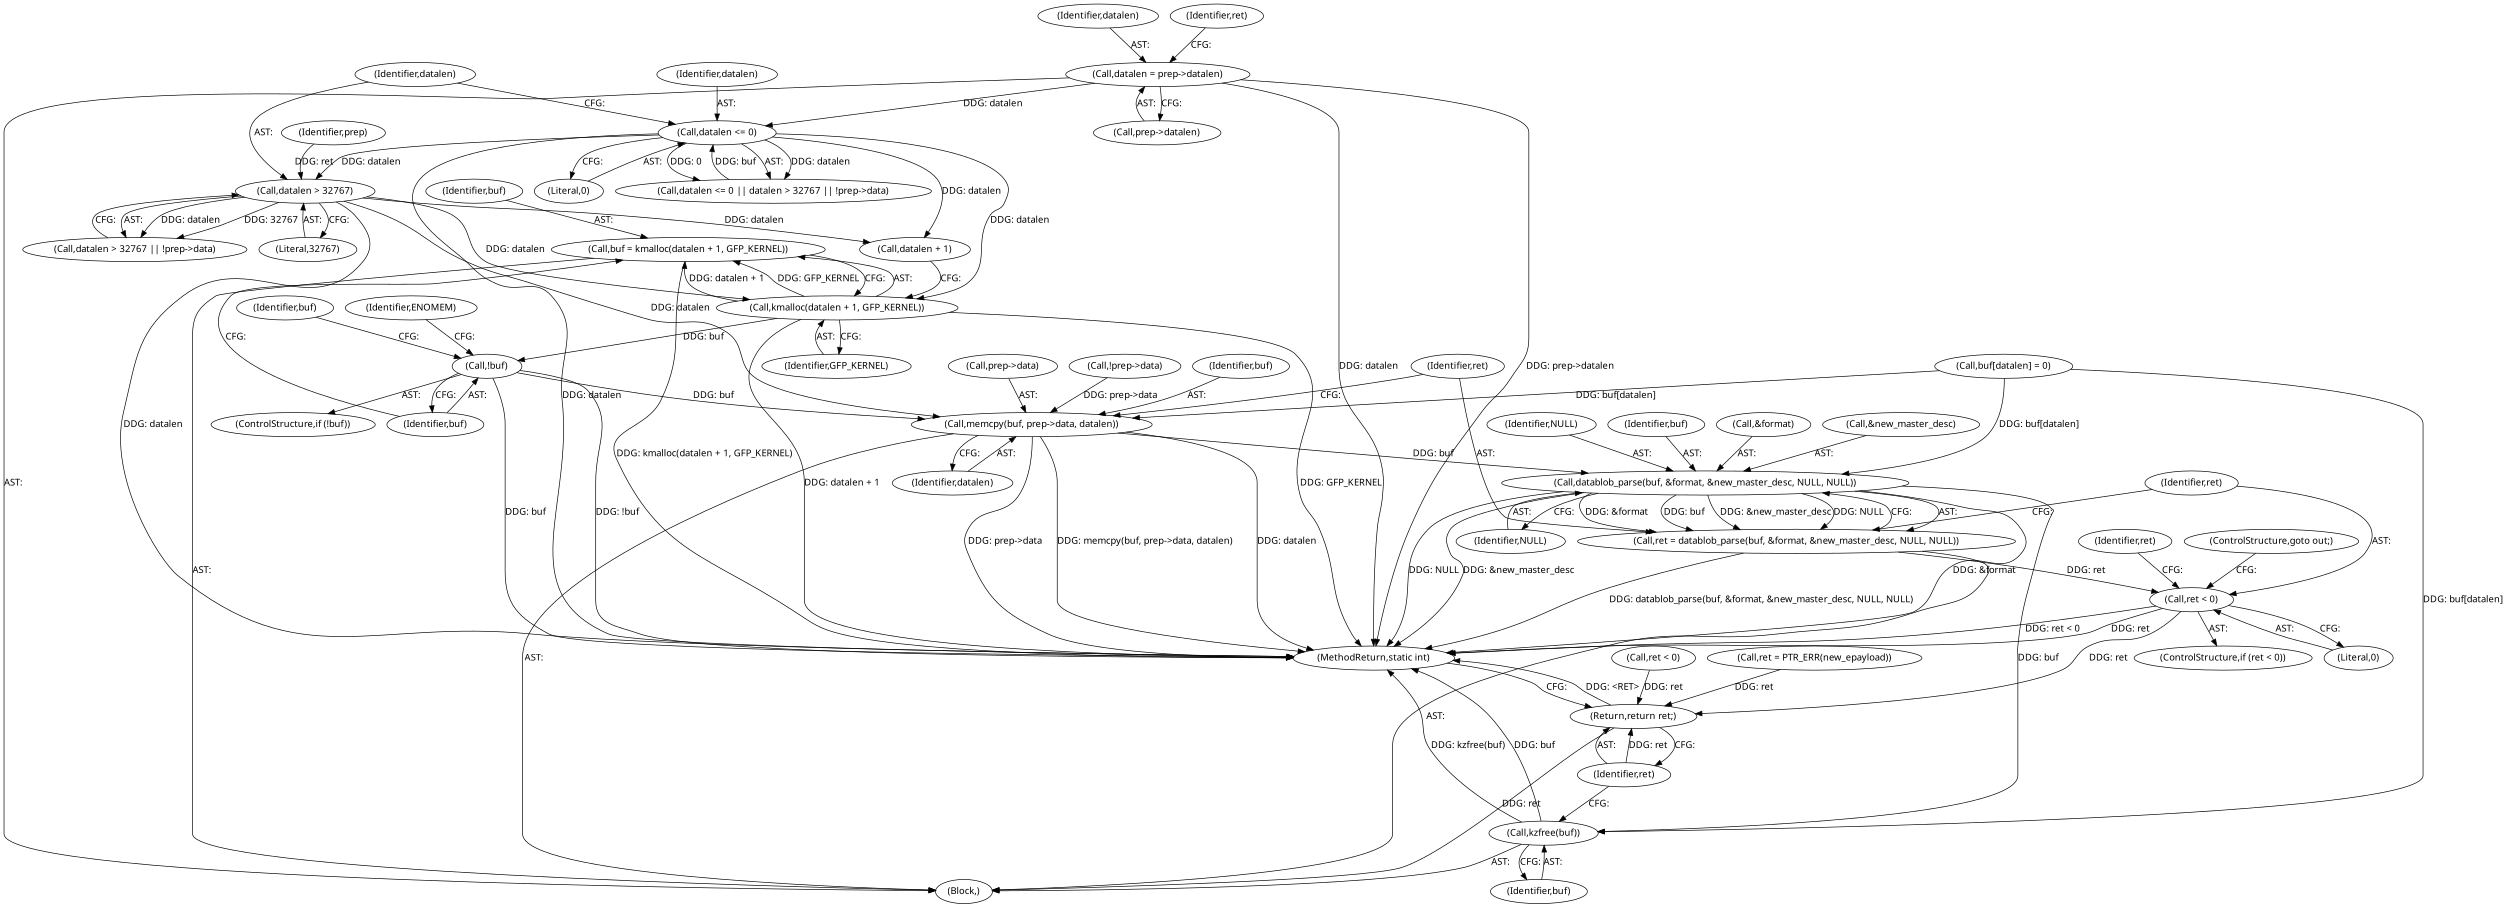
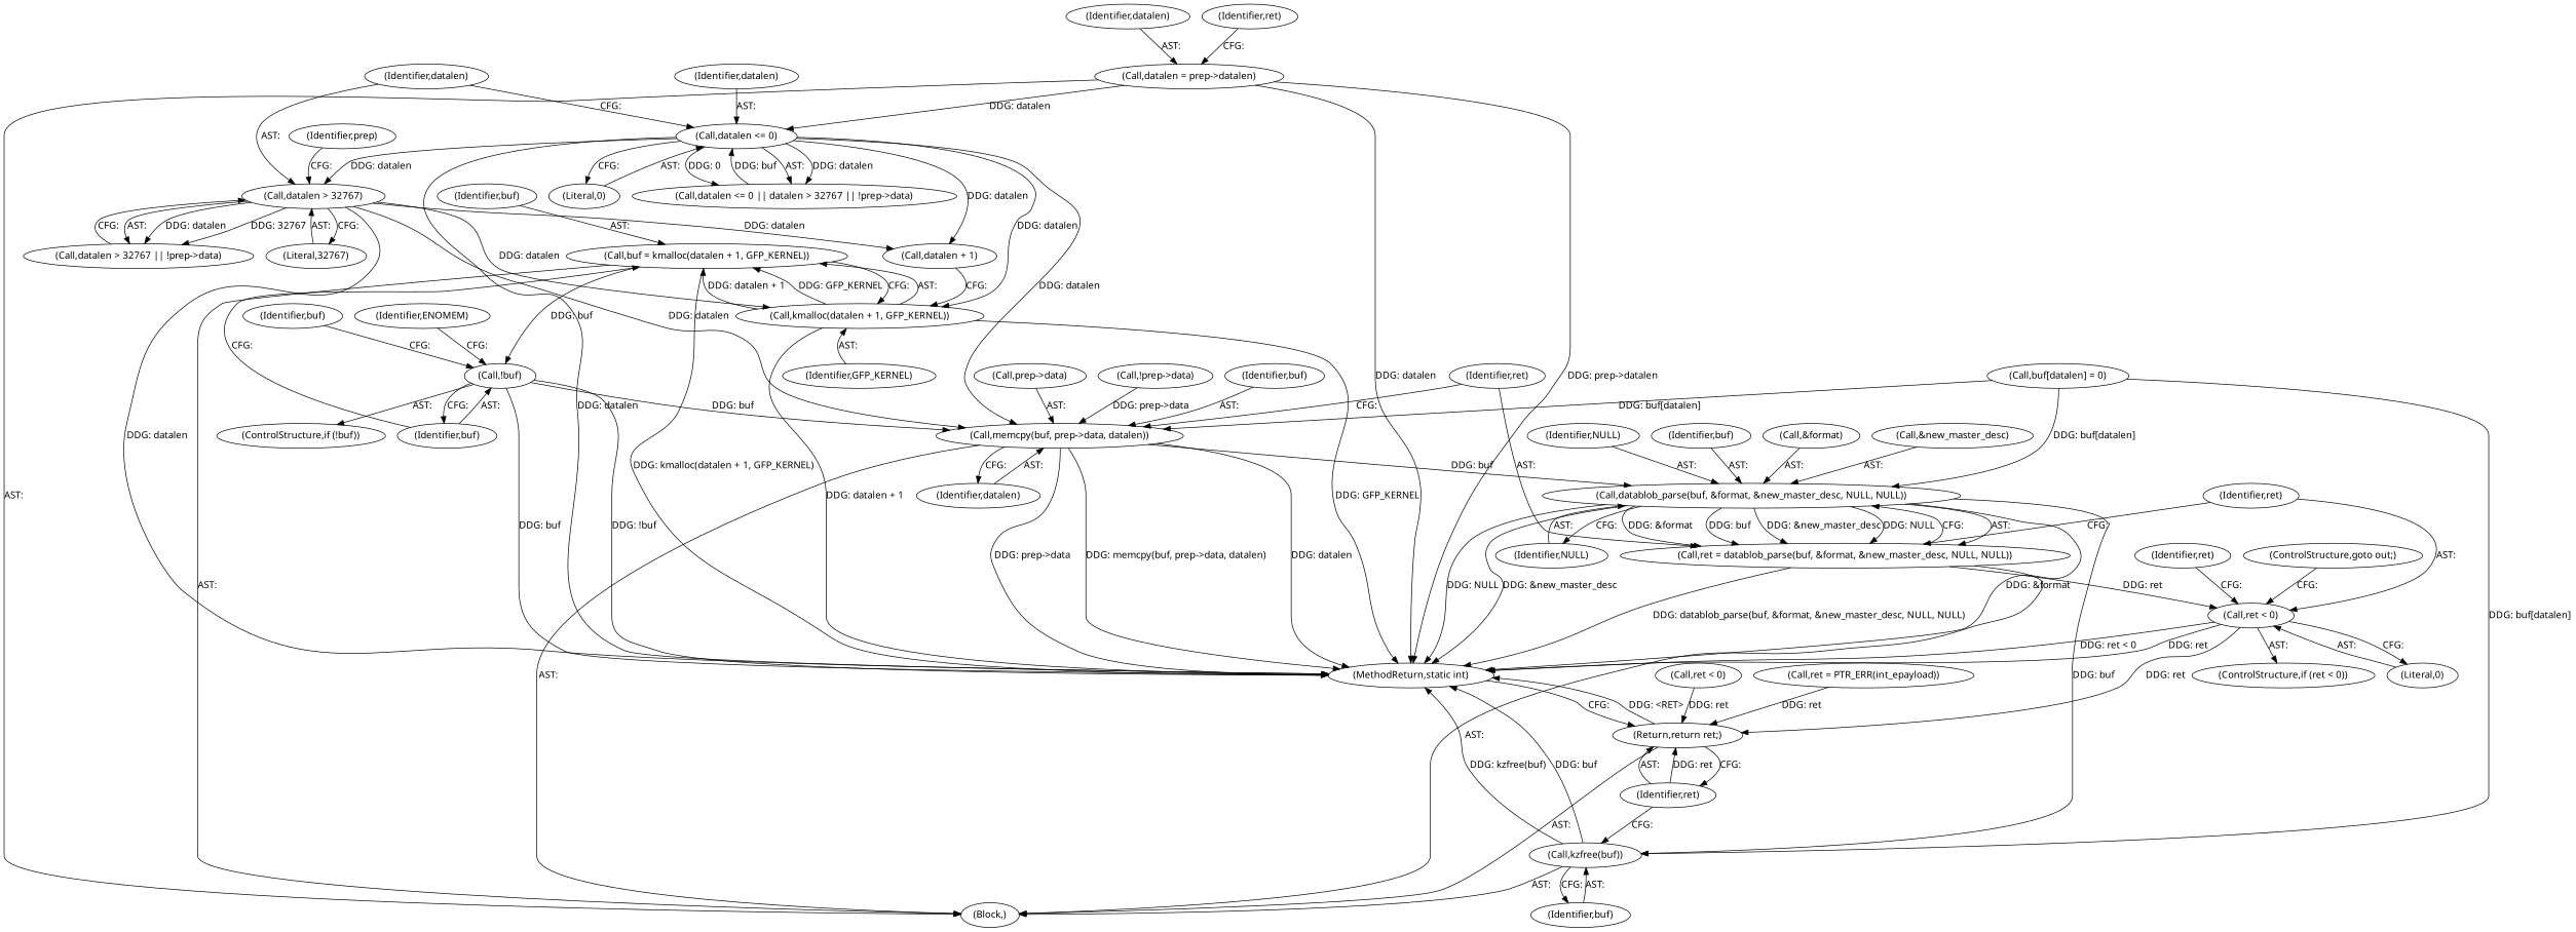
  digraph {
    fontname="Noto Sans"
    node [fontname="Noto Sans"]
    edge [fontname="Noto Sans"]
    n1 [label="(Call,buf = kmalloc(datalen + 1, GFP_KERNEL))"]
    n2 [label="(Call,kmalloc(datalen + 1, GFP_KERNEL))"]
    n3 [label="(Call,!buf)"]
    n4 [label="(Block,)"]
    n5 [label="(MethodReturn,static int)"]
    n6 [label="(Identifier,GFP_KERNEL)"]
    n7 [label="(Call,memcpy(buf, prep->data, datalen))"]
    n8 [label="(ControlStructure,if (!buf))"]
    n9 [label="(Identifier,buf)"]
    n10 [label="(Return,return ret;)"]
    n11 [label="(Call,datalen <= 0)"]
    n12 [label="(Call,datalen > 32767)"]
    n13 [label="(Literal,0)"]
    n14 [label="(Call,datalen + 1)"]
    n15 [label="(Call,datalen <= 0 || datalen > 32767 || !prep->data)"]
    n16 [label="(Call,datalen > 32767 || !prep->data)"]
    n17 [label="(Literal,32767)"]
    n18 [label="(Call,datablob_parse(buf, &format, &new_master_desc, NULL, NULL))"]
    n19 [label="(Identifier,datalen)"]
    n20 [label="(Call,datalen = prep->datalen)"]
-   n21 [label="(Call,prep->datalen)"]
    n22 [label="(Call,ret = datablob_parse(buf, &format, &new_master_desc, NULL, NULL))"]
    n23 [label="(Call,kzfree(buf))"]
    n24 [label="(Identifier,NULL)"]
    n25 [label="(Call,ret < 0)"]
    n26 [label="(Identifier,buf)"]
    n27 [label="(ControlStructure,if (ret < 0))"]
    n28 [label="(Literal,0)"]
    n29 [label="(Identifier,ret)"]
    n30 [label="(Identifier,NULL)"]
    n31 [label="(Call,!prep->data)"]
-   n32 [label="(Call,ret = PTR_ERR(new_epayload))"]
+   n32 [label="(Call,ret = PTR_ERR(int_epayload))"]
    n33 [label="(Call,ret < 0)"]
    n34 [label="(Identifier,buf)"]
    n35 [label="(Identifier,ret)"]
    n36 [label="(Identifier,ENOMEM)"]
    n37 [label="(Identifier,prep)"]
    n38 [label="(Identifier,buf)"]
    n39 [label="(Identifier,datalen)"]
    n40 [label="(Identifier,ret)"]
    n41 [label="(Identifier,ret)"]
    n42 [label="(Identifier,buf)"]
    n43 [label="(Call,buf[datalen] = 0)"]
    n44 [label="(Call,&format)"]
    n45 [label="(ControlStructure,goto out;)"]
    n46 [label="(Identifier,datalen)"]
    n47 [label="(Call,prep->data)"]
    n48 [label="(Identifier,ret)"]
    n49 [label="(Identifier,buf)"]
    n50 [label="(Call,&new_master_desc)"]
    n51 [label="(Identifier,datalen)"]
    n1 -> n2 [label="CFG: "]
-   n2 -> n3 [label="DDG: buf"]
+   n1 -> n3 [label="DDG: buf"]
    n1 -> n4 [label="AST: "]
    n1 -> n5 [label="DDG: kmalloc(datalen + 1, GFP_KERNEL)"]
    n2 -> n1 [label="AST: "]
    n2 -> n1 [label="DDG: datalen + 1"]
    n2 -> n1 [label="DDG: GFP_KERNEL"]
    n2 -> n5 [label="DDG: datalen + 1"]
    n2 -> n5 [label="DDG: GFP_KERNEL"]
-   n2 -> n6 [label="CFG: "]
    n3 -> n5 [label="DDG: !buf"]
    n3 -> n5 [label="DDG: buf"]
    n3 -> n7 [label="DDG: buf"]
    n3 -> n8 [label="AST: "]
    n3 -> n9 [label="CFG: "]
    n5 -> n10 [label="CFG: "]
    n6 -> n2 [label="AST: "]
    n7 -> n4 [label="AST: "]
    n7 -> n5 [label="DDG: datalen"]
    n7 -> n5 [label="DDG: prep->data"]
    n7 -> n5 [label="DDG: memcpy(buf, prep->data, datalen)"]
    n7 -> n18 [label="DDG: buf"]
    n7 -> n19 [label="CFG: "]
    n9 -> n1 [label="CFG: "]
    n9 -> n3 [label="AST: "]
-   n10 -> n4 [label="DDG: ret"]
+   n10 -> n4 [label="AST: "]
    n10 -> n5 [label="DDG: <RET>"]
    n10 -> n29 [label="CFG: "]
    n11 -> n2 [label="DDG: datalen"]
    n11 -> n5 [label="DDG: datalen"]
+   n11 -> n7 [label="DDG: datalen"]
    n11 -> n12 [label="DDG: datalen"]
    n11 -> n13 [label="CFG: "]
    n11 -> n14 [label="DDG: datalen"]
    n11 -> n15 [label="AST: "]
    n11 -> n15 [label="DDG: datalen"]
    n11 -> n15 [label="DDG: 0"]
    n12 -> n2 [label="DDG: datalen"]
    n12 -> n5 [label="DDG: datalen"]
    n12 -> n7 [label="DDG: datalen"]
    n12 -> n14 [label="DDG: datalen"]
    n12 -> n16 [label="AST: "]
    n12 -> n16 [label="DDG: datalen"]
    n12 -> n16 [label="DDG: 32767"]
    n12 -> n17 [label="CFG: "]
    n13 -> n11 [label="AST: "]
    n14 -> n2 [label="CFG: "]
    n15 -> n11 [label="DDG: buf"]
    n16 -> n12 [label="CFG: "]
    n17 -> n12 [label="AST: "]
    n18 -> n5 [label="DDG: NULL"]
    n18 -> n5 [label="DDG: &new_master_desc"]
    n18 -> n5 [label="DDG: &format"]
    n18 -> n22 [label="AST: "]
    n18 -> n22 [label="DDG: &format"]
    n18 -> n22 [label="DDG: buf"]
    n18 -> n22 [label="DDG: &new_master_desc"]
    n18 -> n22 [label="DDG: NULL"]
    n18 -> n23 [label="DDG: buf"]
    n18 -> n24 [label="CFG: "]
    n19 -> n7 [label="AST: "]
    n20 -> n4 [label="AST: "]
    n20 -> n5 [label="DDG: datalen"]
    n20 -> n5 [label="DDG: prep->datalen"]
    n20 -> n11 [label="DDG: datalen"]
-   n20 -> n21 [label="CFG: "]
-   n21 -> n20 [label="AST: "]
    n22 -> n4 [label="AST: "]
    n22 -> n5 [label="DDG: datablob_parse(buf, &format, &new_master_desc, NULL, NULL)"]
    n22 -> n18 [label="CFG: "]
    n22 -> n25 [label="DDG: ret"]
    n23 -> n4 [label="AST: "]
    n23 -> n5 [label="DDG: buf"]
    n23 -> n5 [label="DDG: kzfree(buf)"]
    n23 -> n26 [label="CFG: "]
    n24 -> n18 [label="AST: "]
    n25 -> n5 [label="DDG: ret < 0"]
    n25 -> n5 [label="DDG: ret"]
    n25 -> n10 [label="DDG: ret"]
    n25 -> n27 [label="AST: "]
    n25 -> n28 [label="CFG: "]
    n26 -> n23 [label="AST: "]
    n28 -> n25 [label="AST: "]
    n29 -> n10 [label="AST: "]
    n29 -> n10 [label="DDG: ret"]
    n29 -> n23 [label="CFG: "]
    n30 -> n18 [label="AST: "]
    n31 -> n7 [label="DDG: prep->data"]
    n32 -> n10 [label="DDG: ret"]
    n33 -> n10 [label="DDG: ret"]
    n34 -> n7 [label="AST: "]
    n35 -> n7 [label="CFG: "]
    n35 -> n22 [label="AST: "]
    n36 -> n3 [label="CFG: "]
-   n37 -> n12 [label="DDG: ret"]
+   n37 -> n12 [label="CFG: "]
    n38 -> n3 [label="CFG: "]
    n39 -> n20 [label="AST: "]
    n40 -> n22 [label="CFG: "]
    n40 -> n25 [label="AST: "]
    n41 -> n25 [label="CFG: "]
    n42 -> n18 [label="AST: "]
    n43 -> n7 [label="DDG: buf[datalen]"]
    n43 -> n18 [label="DDG: buf[datalen]"]
    n43 -> n23 [label="DDG: buf[datalen]"]
    n44 -> n18 [label="AST: "]
    n45 -> n25 [label="CFG: "]
    n46 -> n11 [label="AST: "]
    n47 -> n7 [label="AST: "]
    n48 -> n20 [label="CFG: "]
    n49 -> n1 [label="AST: "]
    n50 -> n18 [label="AST: "]
    n51 -> n11 [label="CFG: "]
    n51 -> n12 [label="AST: "]
  }
